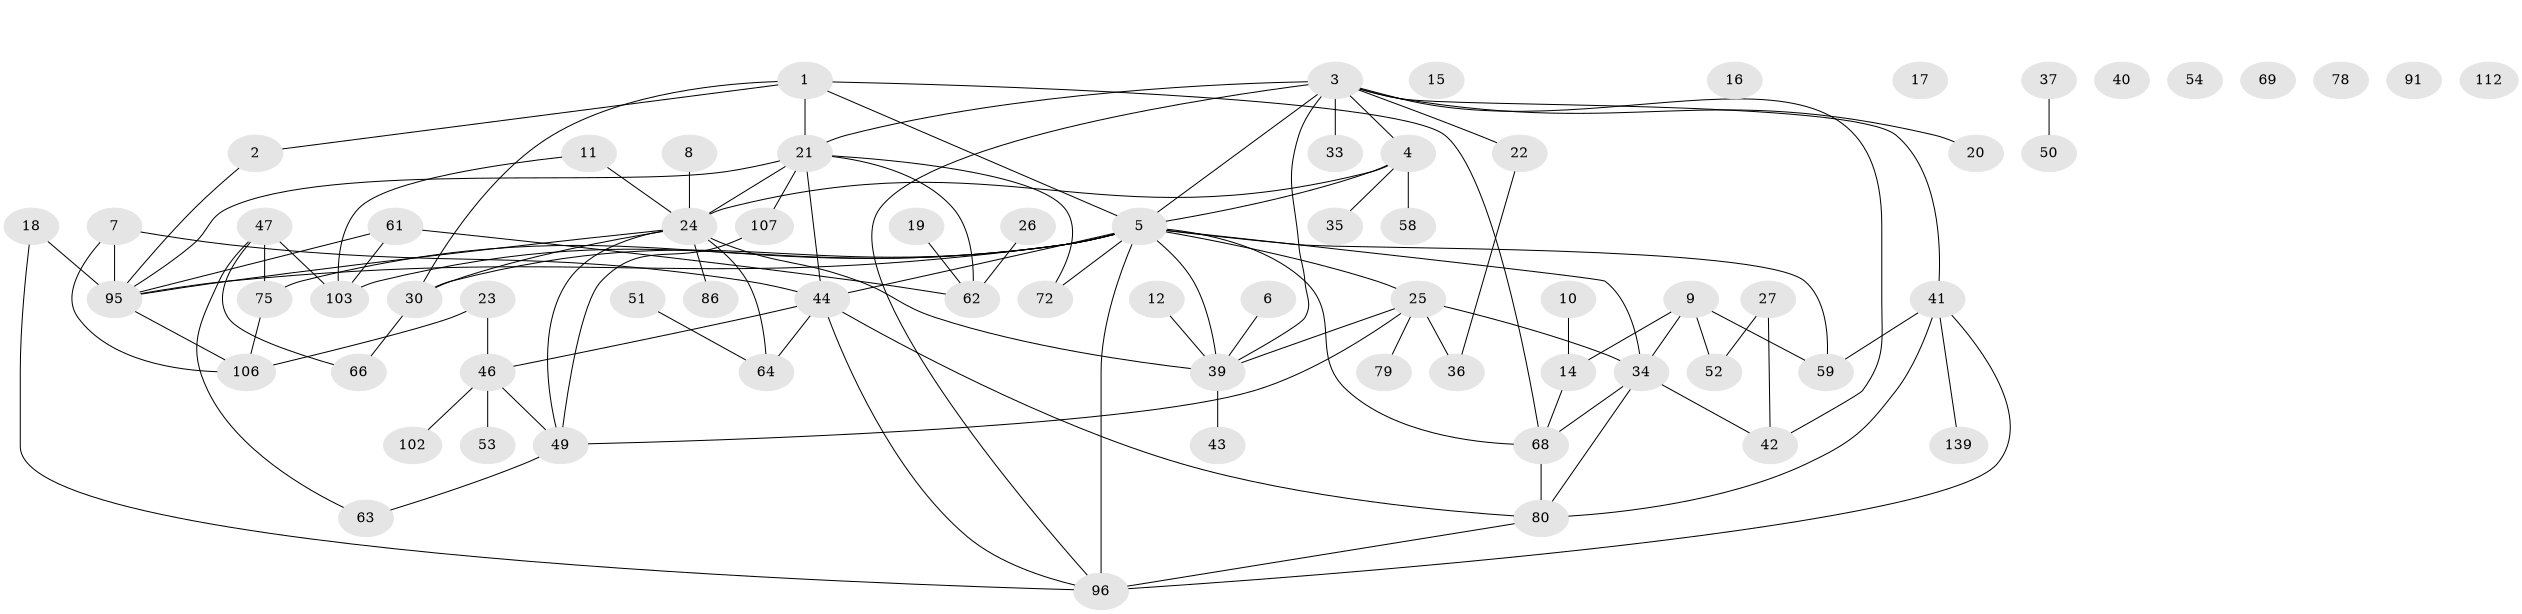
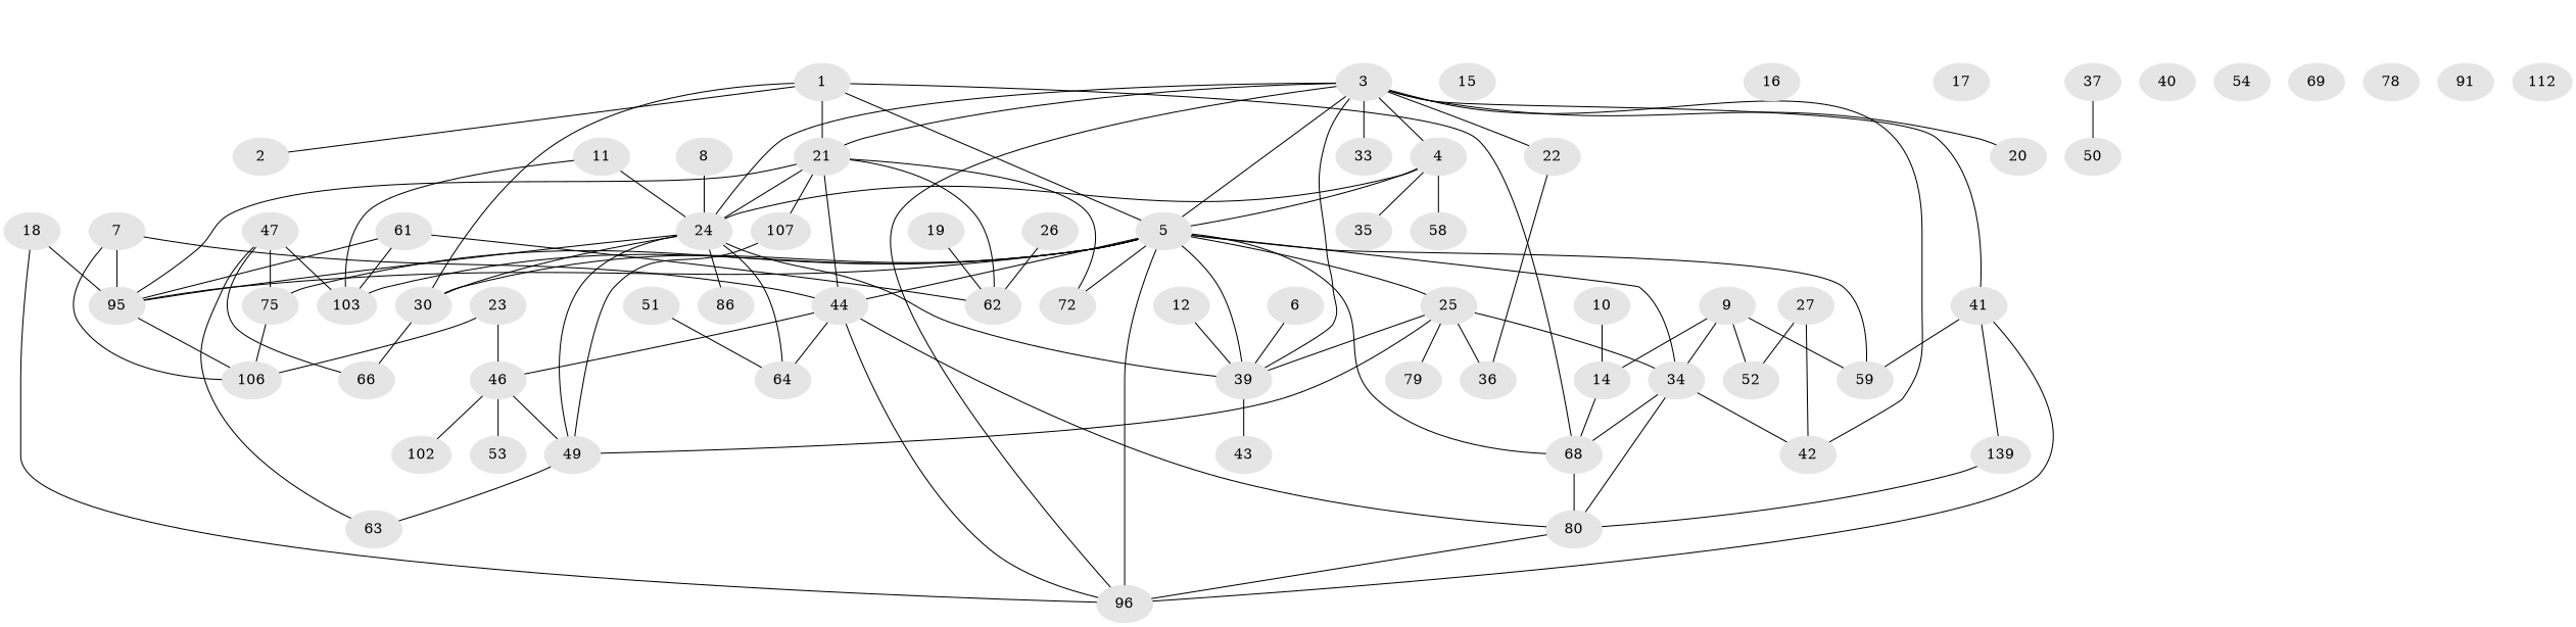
  graph {
    node [color=gray90 style=filled]
    1 [super="+57"]
    2
    5 [super="+60+31+48+70"]
    21 [super="+92"]
    30
    68 [super="+71"]
    95 [super="+116"]
    39 [super="+81"]
    96 [super="+108"]
    25 [super="+65"]
    34 [super="+56"]
    44 [super="+55+82+101"]
    59 [super="+109"]
    72
    75 [super="+114"]
    103 [super="+127"]
    24 [super="+58+67"]
    62
    107
    66
    80 [super="+100+97+90"]
    106 [super="+121"]
    3 [super="+77+134+38"]
    4 [super="+94"]
    20 [super="+98+32"]
    22 [super="+28"]
    33
    41 [super="+45"]
    42
    35 [super="+126"]
    n31 [label=58 super="+125"]
    36 [super="+117"]
    49 [super="+93"]
    n34 [label=64]
    86
    43
    139
    79 [super="+110"]
    46 [super="+84"]
    6
    63 [super="+138"]
    7 [super="+29"]
    8
    9 [super="+13"]
    14 [super="+83"]
    52 [super="+76"]
    10
    11 [super="+87"]
    12
    15
    16
    17 [super="+122"]
    18
    19
    53
    102
    23
    26
    27 [super="+131"]
    37
    50
    40
    47 [super="+104+133"]
    51
    54
    61 [super="+73"]
    69
    78
    91
    112
    1 -- 2
    1 -- 5 [weight=2]
    1 -- 21 [weight=2]
    1 -- 30
    1 -- 68
-   2 -- 95
    5 -- 30
    5 -- 68
    5 -- 95 [weight=2]
    5 -- 39
    5 -- 96
    5 -- 25
    5 -- 34
    5 -- 44
    5 -- 59
    5 -- 72
    5 -- 75 [weight=2]
    5 -- 103
    21 -- 95
    21 -- 44
    21 -- 72
    21 -- 24 [weight=2]
    21 -- 62
    21 -- 107
    30 -- 66
    68 -- 80 [weight=2]
    95 -- 106
    39 -- 43
    25 -- 39
    25 -- 34
    25 -- 36
    25 -- 49
    25 -- 79 [weight=2]
    34 -- 68
    34 -- 80
    34 -- 42
    44 -- 96
    44 -- 80
    44 -- n34
    44 -- 46
    75 -- 106
    24 -- 30
    24 -- 95
    24 -- 39
    24 -- 49
    24 -- n34
    24 -- 86
    107 -- 49
    80 -- 96 [weight=2]
    3 -- 5
    3 -- 21
    3 -- 39
    3 -- 96
+   3 -- 24
    3 -- 4
    3 -- 20
    3 -- 22
    3 -- 33
    3 -- 41
    3 -- 42
    4 -- 5
    4 -- 24
    4 -- 35
    4 -- n31
    22 -- 36
    41 -- 96
    41 -- 59
-   41 -- 80
+   139 -- 80
    41 -- 139
    49 -- 63
    46 -- 49
    46 -- 53
    46 -- 102
    6 -- 39
    7 -- 95
    7 -- 44
    7 -- 106
    8 -- 24
    9 -- 34
    9 -- 59
    9 -- 14
    9 -- 52
    14 -- 68
    10 -- 14
    11 -- 103
    11 -- 24
    12 -- 39
    18 -- 95
    18 -- 96
    19 -- 62
    23 -- 106
    23 -- 46
    26 -- 62
    27 -- 42
    27 -- 52
    37 -- 50
    47 -- 75
    47 -- 103
    47 -- 66
    47 -- 63
    51 -- n34
    61 -- 95
    61 -- 103
    61 -- 62
  }
